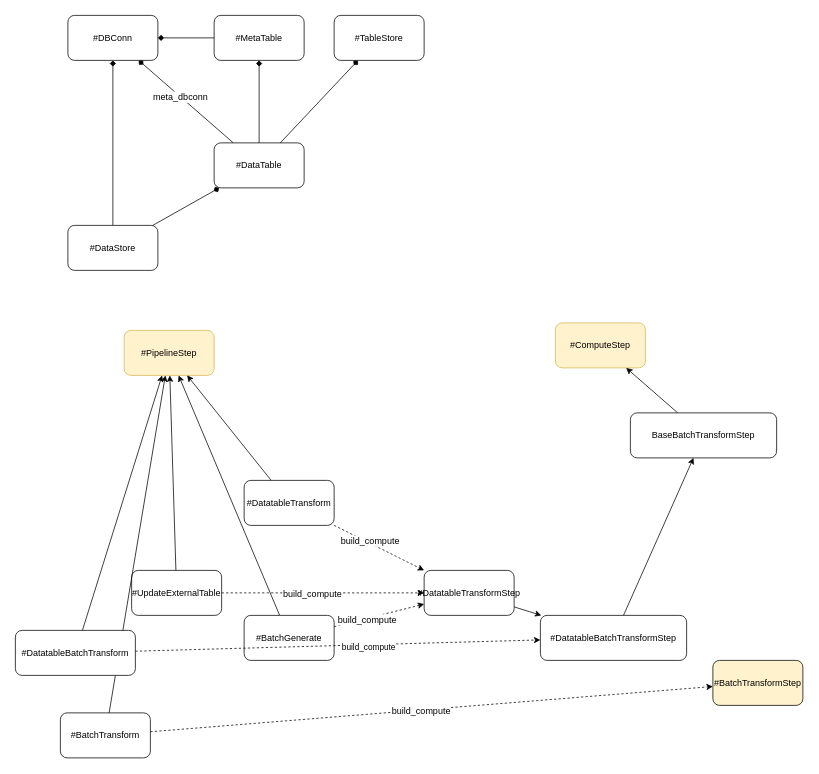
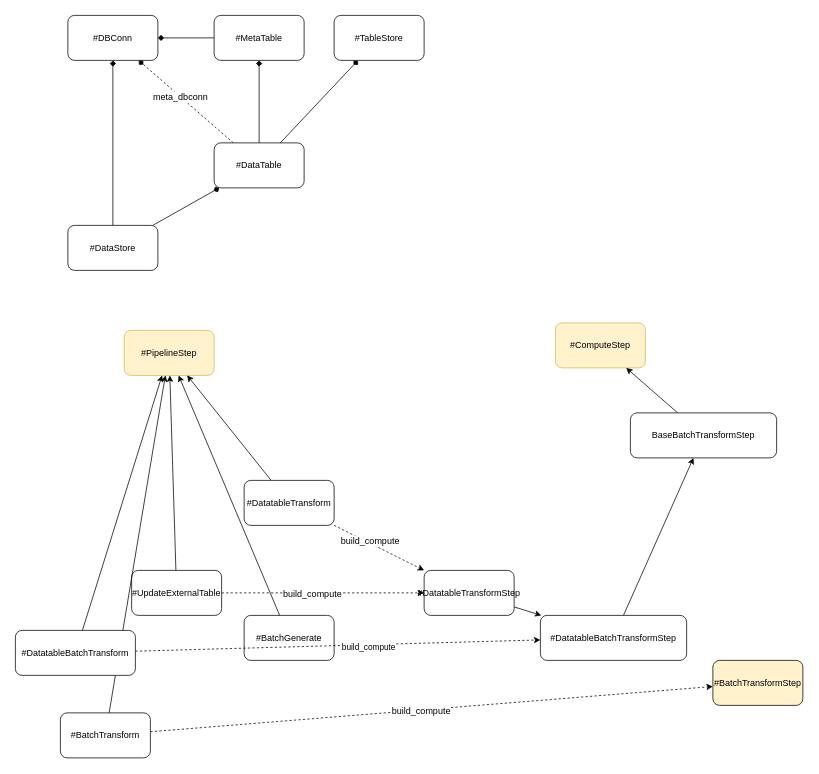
  <mxCell id="0" />
  <mxCell id="1" parent="0" />
  <mxCell id="2" value="&lt;div style=&quot;font-size: 12px; line-height: 19px;&quot;&gt;&lt;div style=&quot;line-height: 19px; font-size: 12px;&quot;&gt;&lt;span style=&quot;font-size: 12px;&quot;&gt;#PipelineStep&lt;/span&gt;&lt;/div&gt;&lt;/div&gt;" style="rounded=1;whiteSpace=wrap;html=1;labelBackgroundColor=none;fillColor=#fff2cc;strokeColor=#d6b656;fontColor=default;fontFamily=Helvetica;fontSize=12;" parent="1" vertex="1"><mxGeometry x="165" y="440" width="120" height="60" as="geometry" /></mxCell>
  <mxCell id="3" style="edgeStyle=none;html=1;fontColor=default;" parent="1" source="6" target="2" edge="1"><mxGeometry relative="1" as="geometry" /></mxCell>
  <mxCell id="4" style="edgeStyle=none;html=1;fontColor=default;dashed=1;" parent="1" source="6" target="13" edge="1"><mxGeometry relative="1" as="geometry" /></mxCell>
  <mxCell id="5" value="build_compute" style="edgeLabel;html=1;align=center;verticalAlign=middle;resizable=0;points=[];fontSize=12;fontFamily=Helvetica;fontColor=default;" parent="4" vertex="1" connectable="0"><mxGeometry x="-0.114" y="-1" relative="1" as="geometry"><mxPoint as="offset" /></mxGeometry></mxCell>
  <mxCell id="6" value="&lt;div style=&quot;font-size: 12px; line-height: 19px;&quot;&gt;&lt;span style=&quot;font-size: 12px;&quot;&gt;#&lt;/span&gt;&lt;span style=&quot;font-size: 12px;&quot;&gt;UpdateExternalTable&lt;/span&gt;&lt;/div&gt;" style="rounded=1;whiteSpace=wrap;html=1;labelBackgroundColor=none;fontColor=default;fontStyle=0;fontSize=12;fontFamily=Helvetica;" parent="1" vertex="1"><mxGeometry x="175" y="760" width="120" height="60" as="geometry" /></mxCell>
  <mxCell id="7" style="edgeStyle=none;html=1;fontColor=default;" parent="1" source="10" target="2" edge="1"><mxGeometry relative="1" as="geometry" /></mxCell>
  <mxCell id="8" style="edgeStyle=none;html=1;fontColor=default;dashed=1;" parent="1" source="10" target="13" edge="1"><mxGeometry relative="1" as="geometry" /></mxCell>
  <mxCell id="9" value="build_compute" style="edgeLabel;html=1;align=center;verticalAlign=middle;resizable=0;points=[];fontSize=12;fontFamily=Helvetica;fontColor=default;" parent="8" vertex="1" connectable="0"><mxGeometry x="-0.22" y="3" relative="1" as="geometry"><mxPoint as="offset" /></mxGeometry></mxCell>
  <mxCell id="10" value="#DatatableTransform" style="rounded=1;whiteSpace=wrap;html=1;labelBackgroundColor=none;fontColor=default;" parent="1" vertex="1"><mxGeometry x="325" y="640" width="120" height="60" as="geometry" /></mxCell>
  <mxCell id="11" value="#ComputeStep" style="rounded=1;whiteSpace=wrap;html=1;labelBackgroundColor=none;fillColor=#fff2cc;strokeColor=#d6b656;" parent="1" vertex="1"><mxGeometry x="740" y="430" width="120" height="60" as="geometry" /></mxCell>
  <mxCell id="12" style="edgeStyle=none;html=1;fontColor=default;" parent="1" source="13" target="37" edge="1"><mxGeometry relative="1" as="geometry" /></mxCell>
  <mxCell id="13" value="#DatatableTransformStep" style="rounded=1;whiteSpace=wrap;html=1;labelBackgroundColor=none;fontColor=default;" parent="1" vertex="1"><mxGeometry x="565" y="760" width="120" height="60" as="geometry" /></mxCell>
  <mxCell id="14" style="edgeStyle=none;html=1;fontColor=default;" parent="1" source="17" target="2" edge="1"><mxGeometry relative="1" as="geometry" /></mxCell>
  <mxCell id="15" style="edgeStyle=none;html=1;fontColor=default;dashed=1;" parent="1" source="17" target="19" edge="1"><mxGeometry relative="1" as="geometry" /></mxCell>
  <mxCell id="16" value="build_compute" style="edgeLabel;html=1;align=center;verticalAlign=middle;resizable=0;points=[];fontSize=12;fontFamily=Helvetica;fontColor=default;" parent="15" vertex="1" connectable="0"><mxGeometry x="-0.038" y="-1" relative="1" as="geometry"><mxPoint as="offset" /></mxGeometry></mxCell>
  <mxCell id="17" value="#BatchTransform" style="rounded=1;whiteSpace=wrap;html=1;labelBackgroundColor=none;fontColor=default;" parent="1" vertex="1"><mxGeometry x="80" y="950" width="120" height="60" as="geometry" /></mxCell>
  <mxCell id="18" style="edgeStyle=none;html=1;fontColor=default;" parent="1" source="38" target="11" edge="1"><mxGeometry relative="1" as="geometry" /></mxCell>
  <mxCell id="19" value="#BatchTransformStep" style="rounded=1;whiteSpace=wrap;html=1;labelBackgroundColor=none;fontColor=default;fillColor=#fff2cc;" parent="1" vertex="1"><mxGeometry x="950" y="880" width="120" height="60" as="geometry" /></mxCell>
  <mxCell id="20" style="edgeStyle=none;html=1;fontColor=default;" parent="1" source="23" target="2" edge="1"><mxGeometry relative="1" as="geometry" /></mxCell>
- <mxCell id="21" style="edgeStyle=none;html=1;fontColor=default;dashed=1;" parent="1" source="23" target="13" edge="1"><mxGeometry relative="1" as="geometry" /></mxCell>
- <mxCell id="22" value="build_compute" style="edgeLabel;html=1;align=center;verticalAlign=middle;resizable=0;points=[];fontSize=12;fontFamily=Helvetica;fontColor=default;" parent="21" vertex="1" connectable="0"><mxGeometry x="-0.271" y="-1" relative="1" as="geometry"><mxPoint as="offset" /></mxGeometry></mxCell>
  <mxCell id="23" value="#BatchGenerate" style="rounded=1;whiteSpace=wrap;html=1;labelBackgroundColor=none;fontColor=default;" parent="1" vertex="1"><mxGeometry x="325" y="820" width="120" height="60" as="geometry" /></mxCell>
- <mxCell id="24" style="edgeStyle=none;html=1;fontFamily=Helvetica;fontSize=12;fontColor=default;endArrow=diamond;endFill=1;strokeWidth=1;" parent="1" source="28" target="29" edge="1"><mxGeometry relative="1" as="geometry" /></mxCell>
+ <mxCell id="24" style="edgeStyle=none;html=1;fontFamily=Helvetica;fontSize=12;fontColor=default;endArrow=diamond;endFill=1;strokeWidth=1;dashed=1;" parent="1" source="28" target="29" edge="1"><mxGeometry relative="1" as="geometry" /></mxCell>
  <mxCell id="25" value="meta_dbconn" style="edgeLabel;html=1;align=center;verticalAlign=middle;resizable=0;points=[];fontSize=12;fontFamily=Helvetica;fontColor=default;" parent="24" vertex="1" connectable="0"><mxGeometry x="0.121" y="1" relative="1" as="geometry"><mxPoint as="offset" /></mxGeometry></mxCell>
  <mxCell id="26" style="edgeStyle=none;html=1;fontFamily=Helvetica;fontSize=12;fontColor=default;endArrow=diamond;endFill=1;strokeWidth=1;" parent="1" source="28" target="31" edge="1"><mxGeometry relative="1" as="geometry" /></mxCell>
  <mxCell id="27" style="edgeStyle=none;html=1;fontFamily=Helvetica;fontSize=12;fontColor=default;endArrow=diamond;endFill=1;strokeWidth=1;" parent="1" source="28" target="32" edge="1"><mxGeometry relative="1" as="geometry" /></mxCell>
  <mxCell id="28" value="#DataTable" style="rounded=1;whiteSpace=wrap;html=1;labelBackgroundColor=none;fontFamily=Helvetica;fontSize=12;fontColor=default;" parent="1" vertex="1"><mxGeometry x="285" y="190" width="120" height="60" as="geometry" /></mxCell>
  <mxCell id="29" value="#DBConn" style="rounded=1;whiteSpace=wrap;html=1;labelBackgroundColor=none;fontFamily=Helvetica;fontSize=12;fontColor=default;" parent="1" vertex="1"><mxGeometry x="90" y="20" width="120" height="60" as="geometry" /></mxCell>
  <mxCell id="30" style="edgeStyle=none;html=1;fontFamily=Helvetica;fontSize=12;fontColor=default;endArrow=diamond;endFill=1;strokeWidth=1;" parent="1" source="31" target="29" edge="1"><mxGeometry relative="1" as="geometry" /></mxCell>
  <mxCell id="31" value="#MetaTable" style="rounded=1;whiteSpace=wrap;html=1;labelBackgroundColor=none;fontFamily=Helvetica;fontSize=12;fontColor=default;" parent="1" vertex="1"><mxGeometry x="285" y="20" width="120" height="60" as="geometry" /></mxCell>
  <mxCell id="32" value="#TableStore" style="rounded=1;whiteSpace=wrap;html=1;labelBackgroundColor=none;fontFamily=Helvetica;fontSize=12;fontColor=default;" parent="1" vertex="1"><mxGeometry x="445" y="20" width="120" height="60" as="geometry" /></mxCell>
  <mxCell id="33" style="edgeStyle=none;html=1;fontFamily=Helvetica;fontSize=12;fontColor=default;endArrow=diamond;endFill=1;strokeWidth=1;" parent="1" source="35" target="29" edge="1"><mxGeometry relative="1" as="geometry" /></mxCell>
  <mxCell id="34" style="edgeStyle=none;html=1;fontFamily=Helvetica;fontSize=12;fontColor=default;endArrow=diamond;endFill=1;strokeWidth=1;" parent="1" source="35" target="28" edge="1"><mxGeometry relative="1" as="geometry" /></mxCell>
  <mxCell id="35" value="#DataStore" style="rounded=1;whiteSpace=wrap;html=1;labelBackgroundColor=none;fontFamily=Helvetica;fontSize=12;fontColor=default;" parent="1" vertex="1"><mxGeometry x="90" y="300" width="120" height="60" as="geometry" /></mxCell>
  <mxCell id="36" style="edgeStyle=none;html=1;" edge="1" parent="1" source="37" target="38"><mxGeometry relative="1" as="geometry" /></mxCell>
  <mxCell id="37" value="#DatatableBatchTransformStep" style="rounded=1;whiteSpace=wrap;html=1;labelBackgroundColor=none;fontColor=default;" vertex="1" parent="1"><mxGeometry x="720" y="820" width="195" height="60" as="geometry" /></mxCell>
  <mxCell id="38" value="BaseBatchTransformStep" style="rounded=1;whiteSpace=wrap;html=1;labelBackgroundColor=none;fontColor=default;" vertex="1" parent="1"><mxGeometry x="840" y="550" width="195" height="60" as="geometry" /></mxCell>
  <mxCell id="39" style="edgeStyle=none;html=1;dashed=1;" edge="1" parent="1" source="42" target="37"><mxGeometry relative="1" as="geometry" /></mxCell>
  <mxCell id="40" value="build_compute" style="edgeLabel;html=1;align=center;verticalAlign=middle;resizable=0;points=[];" vertex="1" connectable="0" parent="39"><mxGeometry x="0.152" y="-2" relative="1" as="geometry"><mxPoint as="offset" /></mxGeometry></mxCell>
  <mxCell id="41" style="edgeStyle=none;html=1;" edge="1" parent="1" source="42" target="2"><mxGeometry relative="1" as="geometry" /></mxCell>
  <mxCell id="42" value="#DatatableBatchTransform" style="rounded=1;whiteSpace=wrap;html=1;labelBackgroundColor=none;fontColor=default;" vertex="1" parent="1"><mxGeometry x="20" y="840" width="160" height="60" as="geometry" /></mxCell>
